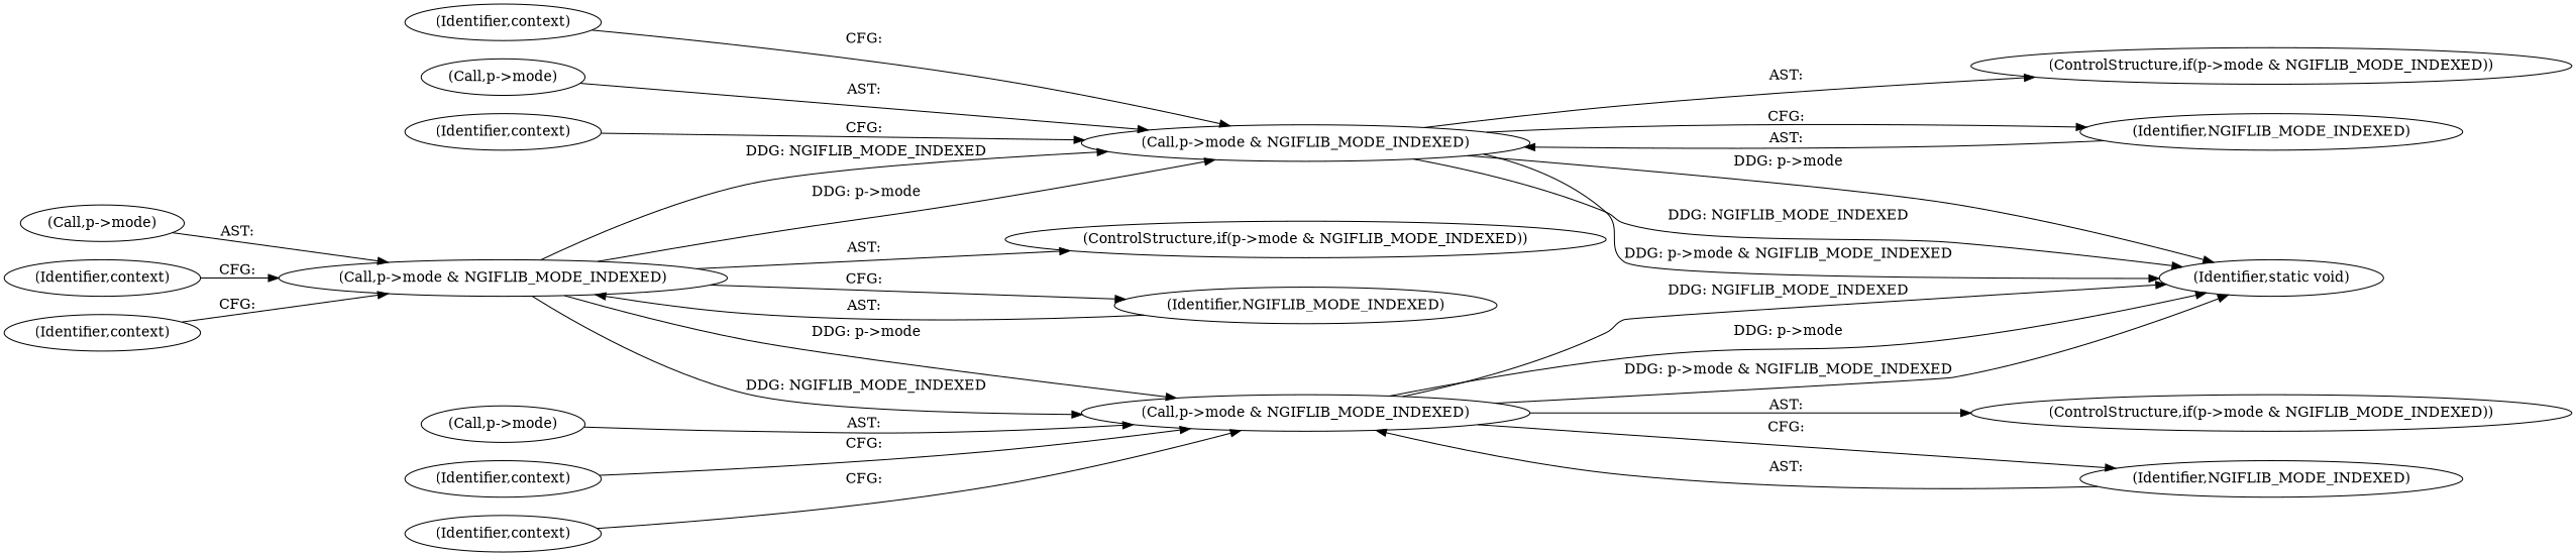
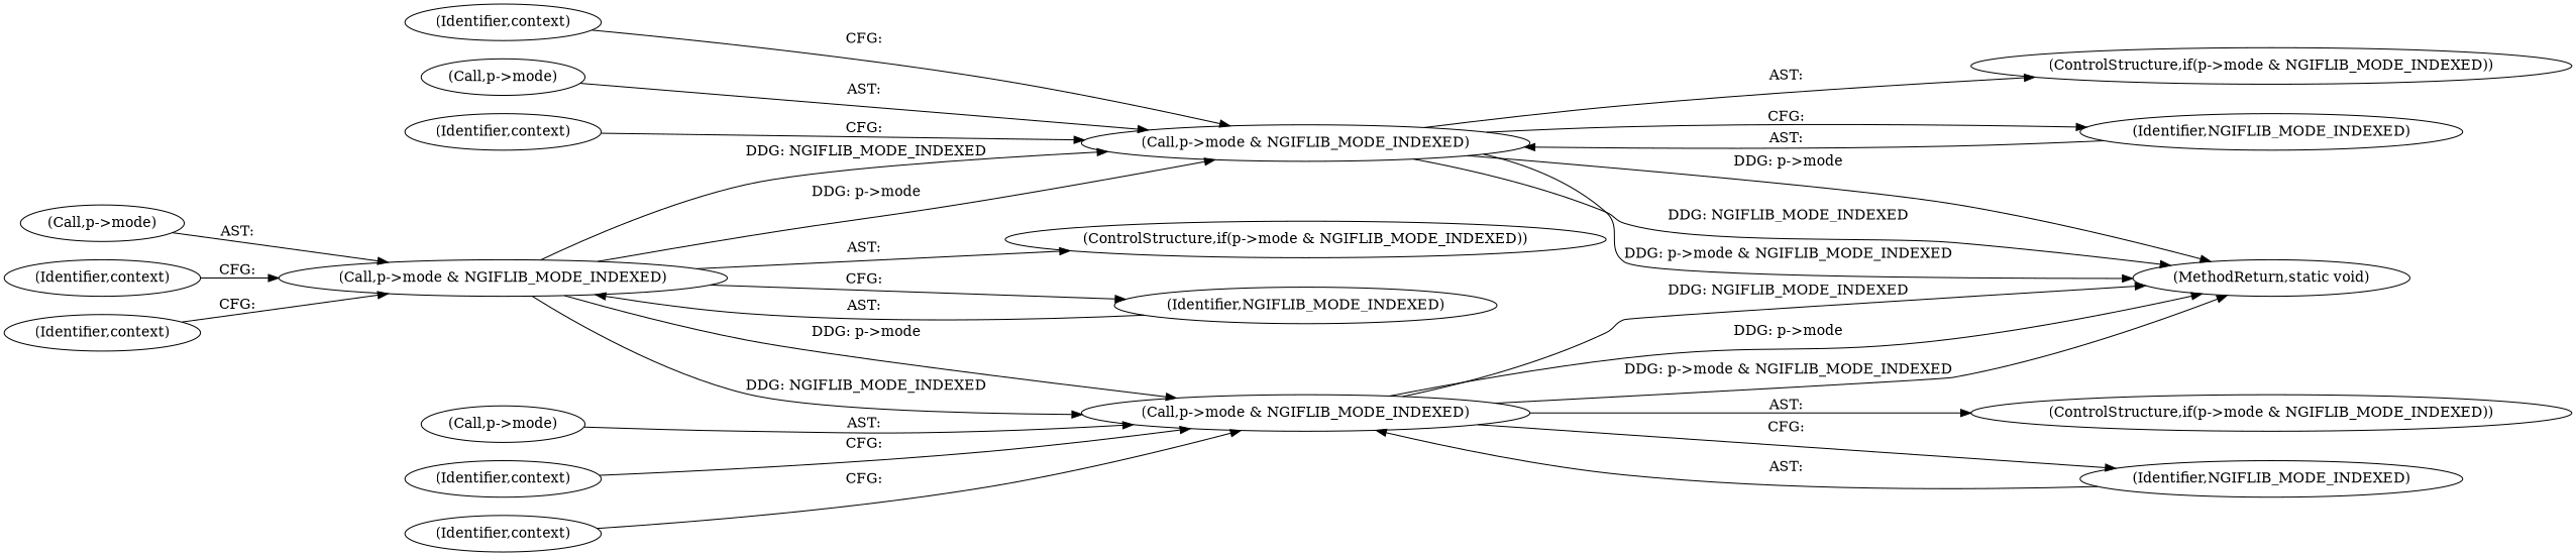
  digraph {
    rankdir=LR
    n1 [label="(Call,p->mode & NGIFLIB_MODE_INDEXED)"]
    n2 [label="(Call,p->mode & NGIFLIB_MODE_INDEXED)"]
    n3 [label="(Call,p->mode & NGIFLIB_MODE_INDEXED)"]
    n4 [label="(ControlStructure,if(p->mode & NGIFLIB_MODE_INDEXED))"]
    n5 [label="(Identifier,NGIFLIB_MODE_INDEXED)"]
    n6 [label="(ControlStructure,if(p->mode & NGIFLIB_MODE_INDEXED))"]
    n7 [label="(Identifier,NGIFLIB_MODE_INDEXED)"]
-   n8 [label="(Identifier,static void)"]
+   n8 [label="(MethodReturn,static void)"]
    n9 [label="(ControlStructure,if(p->mode & NGIFLIB_MODE_INDEXED))"]
    n10 [label="(Identifier,NGIFLIB_MODE_INDEXED)"]
    n11 [label="(Identifier,context)"]
    n12 [label="(Call,p->mode)"]
    n13 [label="(Call,p->mode)"]
    n14 [label="(Identifier,context)"]
    n15 [label="(Identifier,context)"]
    n16 [label="(Identifier,context)"]
    n17 [label="(Identifier,context)"]
    n18 [label="(Call,p->mode)"]
    n19 [label="(Identifier,context)"]
    n1 -> n2 [label="DDG: p->mode"]
    n1 -> n2 [label="DDG: NGIFLIB_MODE_INDEXED"]
    n1 -> n3 [label="DDG: p->mode"]
    n1 -> n3 [label="DDG: NGIFLIB_MODE_INDEXED"]
    n1 -> n4 [label="AST: "]
    n1 -> n5 [label="CFG: "]
    n2 -> n6 [label="AST: "]
    n2 -> n7 [label="CFG: "]
    n2 -> n8 [label="DDG: p->mode"]
    n2 -> n8 [label="DDG: NGIFLIB_MODE_INDEXED"]
    n2 -> n8 [label="DDG: p->mode & NGIFLIB_MODE_INDEXED"]
    n3 -> n8 [label="DDG: NGIFLIB_MODE_INDEXED"]
    n3 -> n8 [label="DDG: p->mode"]
    n3 -> n8 [label="DDG: p->mode & NGIFLIB_MODE_INDEXED"]
    n3 -> n9 [label="AST: "]
    n3 -> n10 [label="CFG: "]
    n5 -> n1 [label="AST: "]
    n7 -> n2 [label="AST: "]
    n10 -> n3 [label="AST: "]
    n11 -> n2 [label="CFG: "]
    n12 -> n1 [label="AST: "]
    n13 -> n3 [label="AST: "]
    n14 -> n1 [label="CFG: "]
    n15 -> n1 [label="CFG: "]
    n16 -> n3 [label="CFG: "]
    n17 -> n3 [label="CFG: "]
    n18 -> n2 [label="AST: "]
    n19 -> n2 [label="CFG: "]
  }
